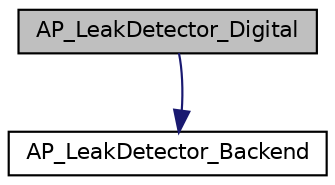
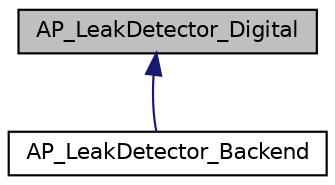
  digraph {
    node [color=black fontname=Helvetica fontsize=10 shape=record style=filled]
    n1 [fillcolor=grey75 fontcolor=black height=0.2 label=AP_LeakDetector_Digital width=0.4]
    n2 [fillcolor=white height=0.2 label=AP_LeakDetector_Backend width=0.4]
-   n2 -> n1 [color=midnightblue dir=back fontname=Helvetica fontsize=10 labelfontname=Helvetica labelfontsize=10 style=solid]
+   n1 -> n2 [color=midnightblue dir=back fontname=Helvetica fontsize=10 labelfontname=Helvetica labelfontsize=10 style=solid]
  }
